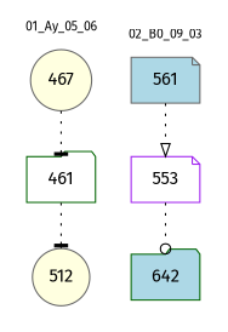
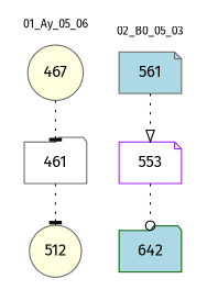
  digraph {
    fontname="Fira Sans"
    node [color=gray40 fillcolor=lightyellow fontname="Fira Sans" shape=circle style=filled]
    edge [arrowhead=tee color=black fontname="Fira Sans" style=dotted]
    n1 [label=467]
-   n2 [color=darkgreen fillcolor=white label=461 shape=folder]
+   n2 [fillcolor=white label=461 shape=folder]
    n3 [label=512]
    n4 [fillcolor=lightblue label=561 shape=note]
    n5 [color=purple fillcolor=white label=553 shape=note]
    n6 [color=darkgreen fillcolor=lightblue label=642 shape=folder]
    subgraph cluster_1 {
      color=white
      fontsize=10
      label="01_Ay_05_06"
      n1
      n2
      n3
    }
    subgraph cluster_2 {
      color=white
      fontsize=10
-     label="02_B0_09_03"
+     label="02_B0_05_03"
      n4
      n5
      n6
    }
    n1 -> n2
    n2 -> n3
    n4 -> n5 [arrowhead=onormal]
    n5 -> n6 [arrowhead=odot]
  }
